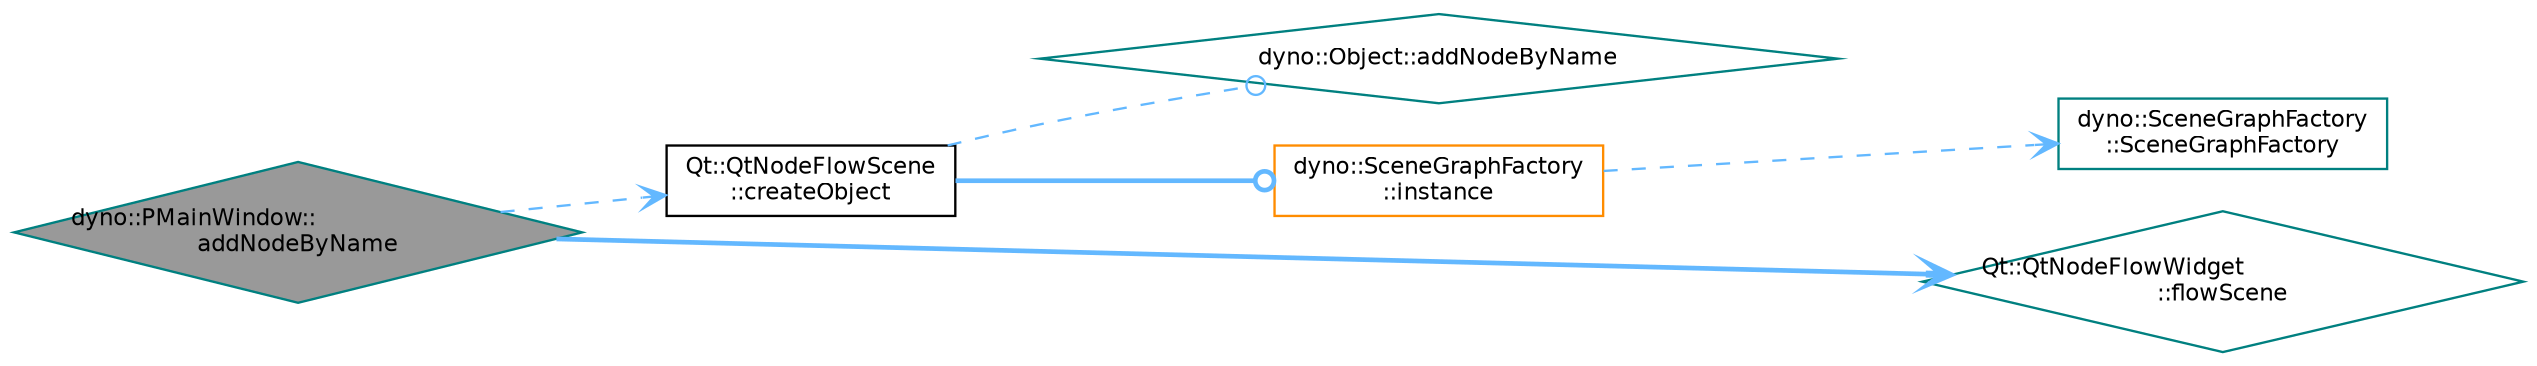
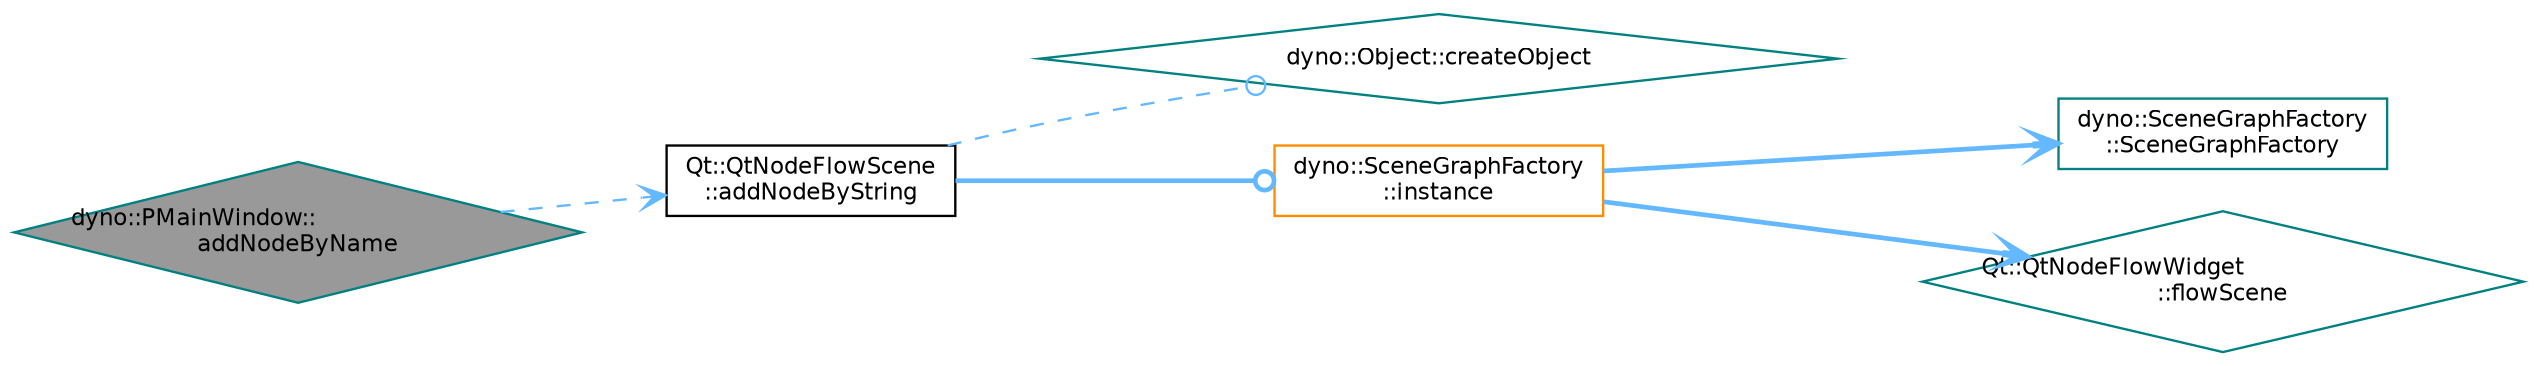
  digraph {
    rankdir=LR
    node [color=teal fillcolor=white fontname=Helvetica fontsize=10 shape=diamond style=filled]
    edge [arrowhead=vee color=steelblue1 fontname=Helvetica fontsize=10 labelfontname=Helvetica labelfontsize=10 style=dashed]
    n1 [fillcolor=grey60 fontcolor=black height=0.2 label="dyno::PMainWindow::\laddNodeByName" width=0.4]
-   n2 [color=black height=0.2 label="Qt::QtNodeFlowScene\l::createObject" shape=box width=0.4]
+   n2 [color=black height=0.2 label="Qt::QtNodeFlowScene\l::addNodeByString" shape=box width=0.4]
    n3 [height=0.2 label="Qt::QtNodeFlowWidget\l::flowScene" width=0.4]
-   n4 [height=0.2 label="dyno::Object::addNodeByName" width=0.4]
+   n4 [height=0.2 label="dyno::Object::createObject" width=0.4]
    n5 [color=darkorange height=0.2 label="dyno::SceneGraphFactory\l::instance" shape=box width=0.4]
    n6 [height=0.2 label="dyno::SceneGraphFactory\l::SceneGraphFactory" shape=box width=0.4]
    n1 -> n2
-   n1 -> n3 [style=bold]
+   n5 -> n3 [style=bold]
    n2 -> n4 [arrowhead=odot]
    n2 -> n5 [arrowhead=odot style=bold]
-   n5 -> n6
+   n5 -> n6 [style=bold]
  }
